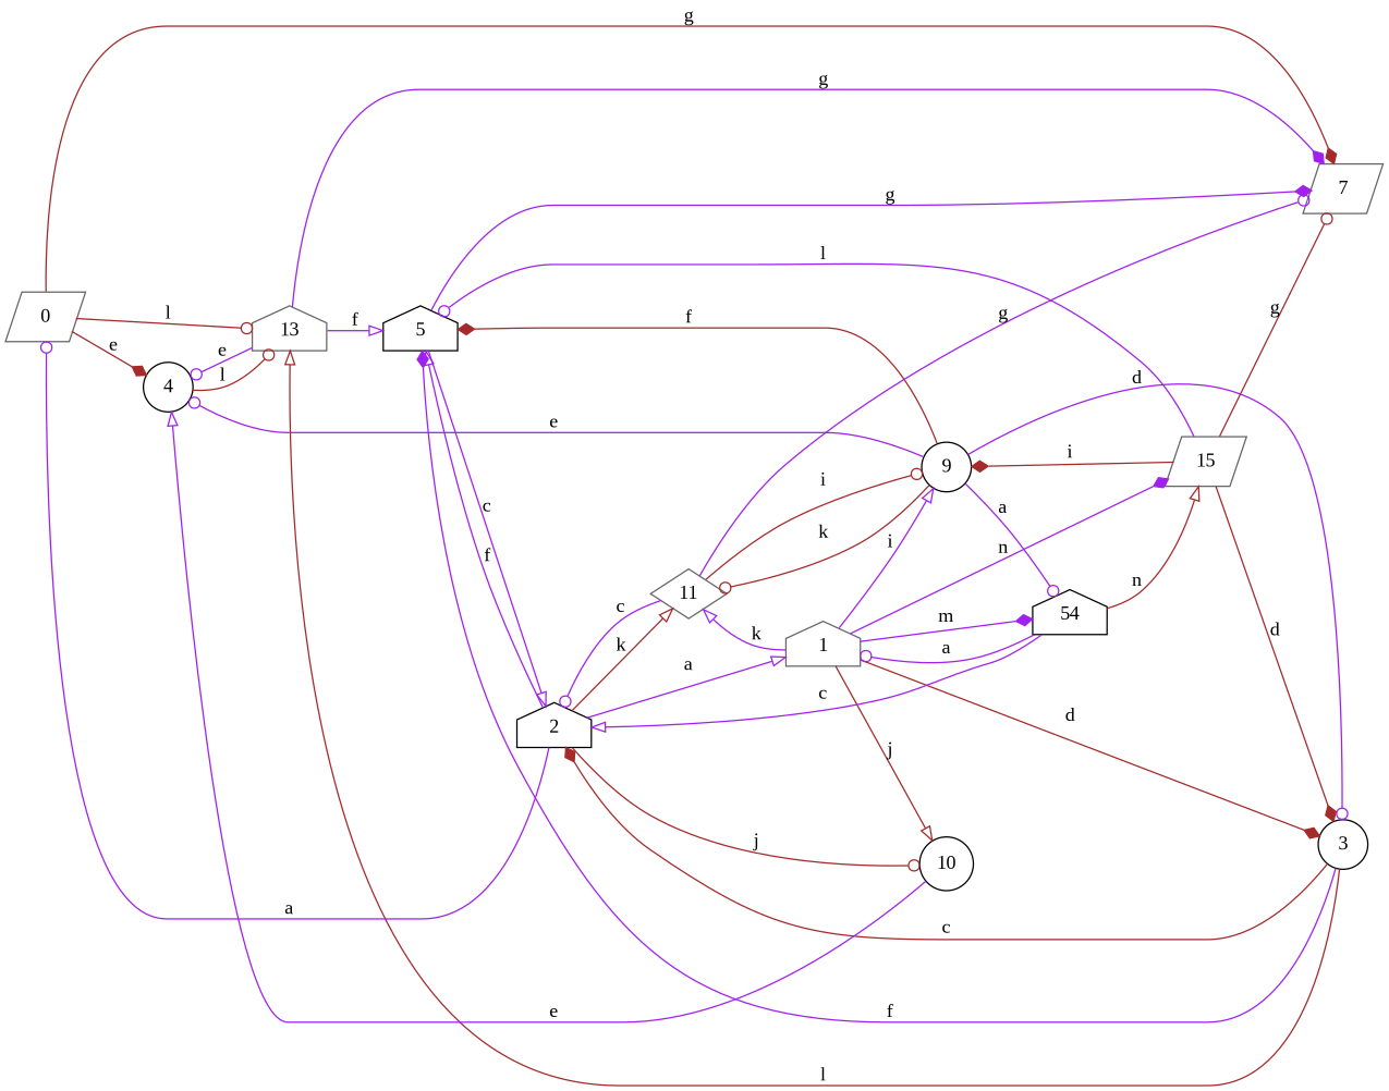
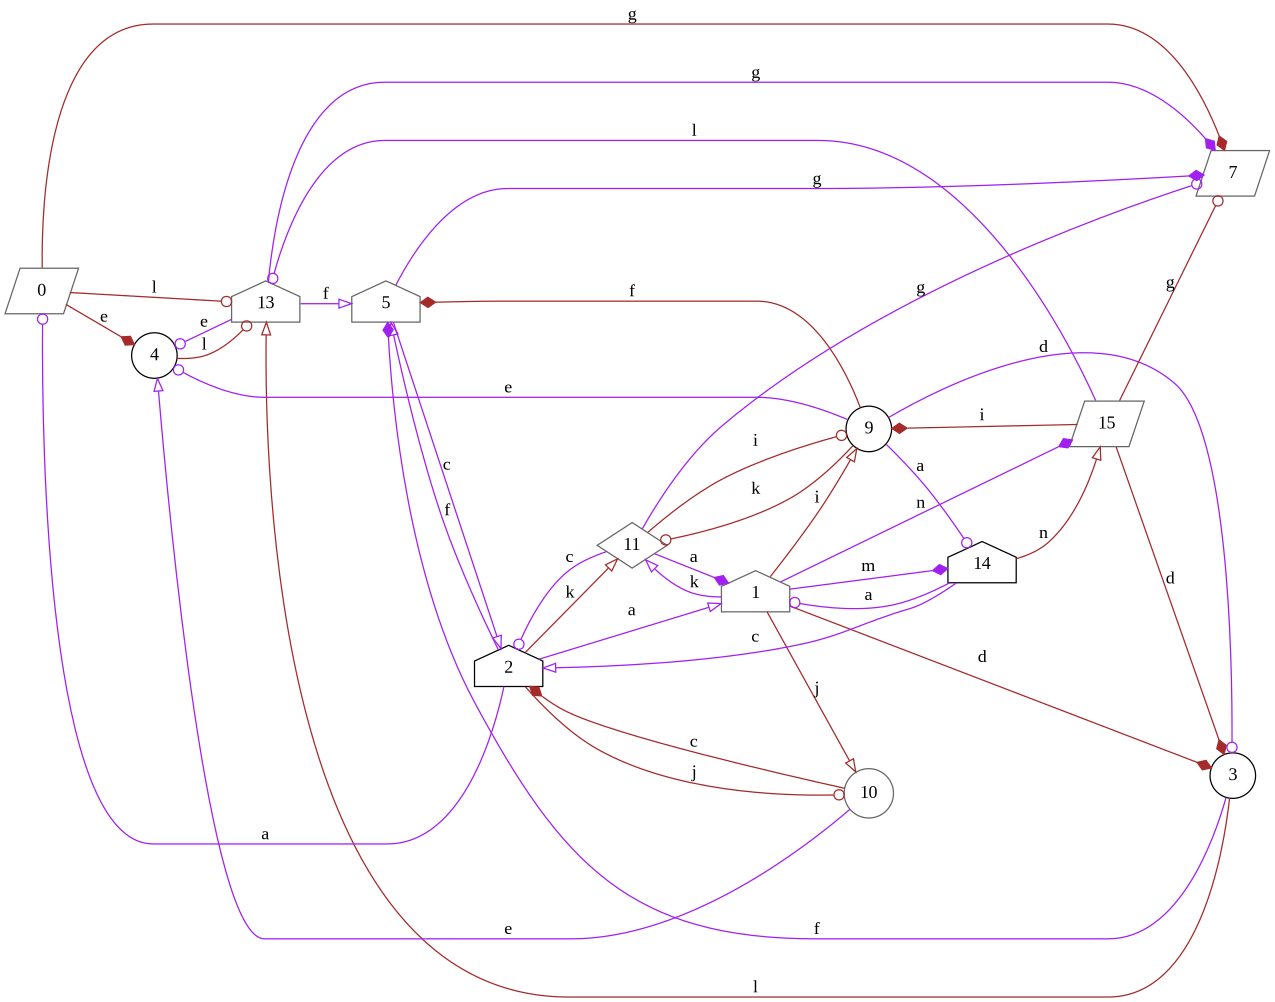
  strict digraph {
    fontname="Liberation Serif"
    rankdir=LR
    node [color=gray40 fontname="Liberation Serif" shape=house]
    edge [arrowhead=odot color=purple fontname="Liberation Serif"]
    0 [shape=parallelogram]
    4 [color=black shape=circle]
    7 [shape=parallelogram]
    13
-   5 [color=black]
+   5
    3 [color=black shape=circle]
    1
    9 [color=black shape=circle]
-   10 [color=black shape=circle]
+   10 [shape=circle]
    11 [shape=diamond]
-   14 [color=black label=54]
+   14 [color=black]
    15 [shape=parallelogram]
    2 [color=black]
    0 -> 4 [arrowhead=diamond color=brown label=e]
    0 -> 7 [arrowhead=diamond color=brown label=g]
    0 -> 13 [color=brown label=l]
    4 -> 13 [color=brown label=l]
    13 -> 4 [label=e]
    13 -> 7 [arrowhead=diamond label=g]
    13 -> 5 [arrowhead=onormal label=f]
    5 -> 7 [arrowhead=diamond label=g]
    5 -> 2 [arrowhead=onormal label=c]
    3 -> 13 [arrowhead=onormal color=brown label=l]
    3 -> 5 [arrowhead=diamond label=f]
    1 -> 3 [arrowhead=diamond color=brown label=d]
-   1 -> 9 [arrowhead=onormal label=i]
+   1 -> 9 [arrowhead=onormal color=brown label=i]
    1 -> 10 [arrowhead=onormal color=brown label=j]
    1 -> 11 [arrowhead=onormal label=k]
    1 -> 14 [arrowhead=diamond label=m]
    1 -> 15 [arrowhead=diamond label=n]
    9 -> 4 [label=e]
    9 -> 5 [arrowhead=diamond color=brown label=f]
    9 -> 3 [label=d]
    9 -> 11 [color=brown label=k]
    9 -> 14 [label=a]
    10 -> 4 [arrowhead=onormal label=e]
-   3 -> 2 [arrowhead=diamond color=brown label=c]
+   10 -> 2 [arrowhead=diamond color=brown label=c]
    11 -> 7 [label=g]
+   11 -> 1 [arrowhead=diamond label=a]
    11 -> 9 [color=brown label=i]
    11 -> 2 [label=c]
    14 -> 1 [label=a]
    14 -> 15 [arrowhead=onormal color=brown label=n]
    14 -> 2 [arrowhead=onormal label=c]
    15 -> 7 [color=brown label=g]
-   15 -> 5 [label=l]
+   15 -> 13 [label=l]
    15 -> 3 [arrowhead=diamond color=brown label=d]
    15 -> 9 [arrowhead=diamond color=brown label=i]
    2 -> 0 [label=a]
    2 -> 5 [arrowhead=onormal label=f]
    2 -> 1 [arrowhead=onormal label=a]
    2 -> 10 [color=brown label=j]
    2 -> 11 [arrowhead=onormal color=brown label=k]
  }
